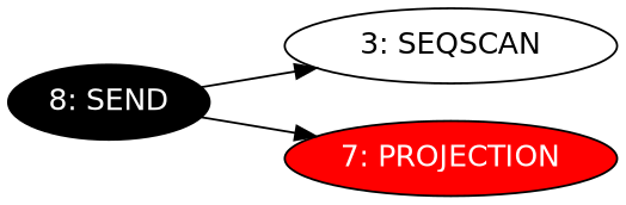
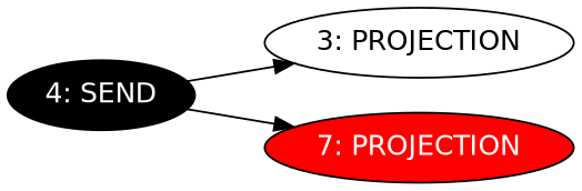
  digraph {
    fontname="DejaVu Sans"
    rankdir=LR
    node [fontname="DejaVu Sans" fontcolor=white style=filled]
    edge [fontname="DejaVu Sans"]
-   n1 [label="3: SEQSCAN" fontcolor="" style=""]
+   n1 [label="3: PROJECTION" fontcolor="" style=""]
    n2 [fillcolor=red label="7: PROJECTION"]
-   n3 [fillcolor=black label="8: SEND"]
+   n3 [fillcolor=black label="4: SEND"]
    n3 -> n1
    n3 -> n2
  }
